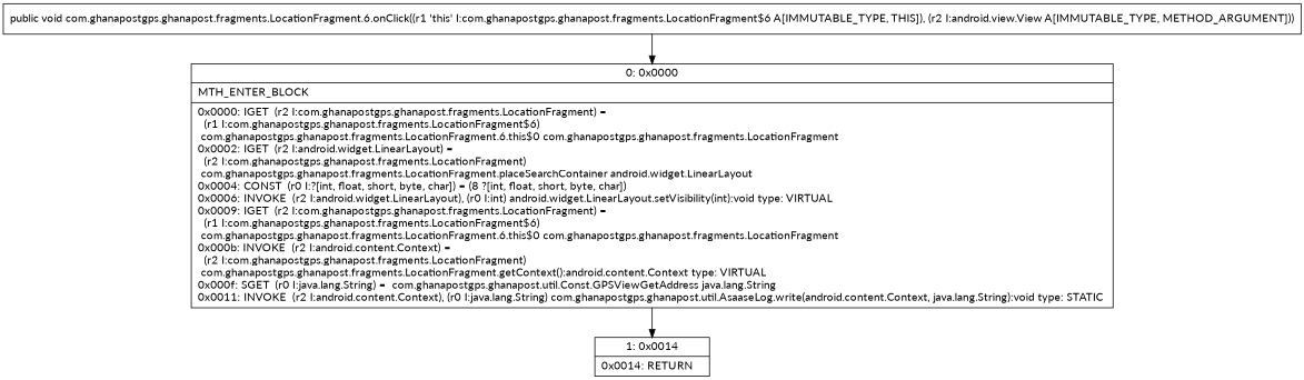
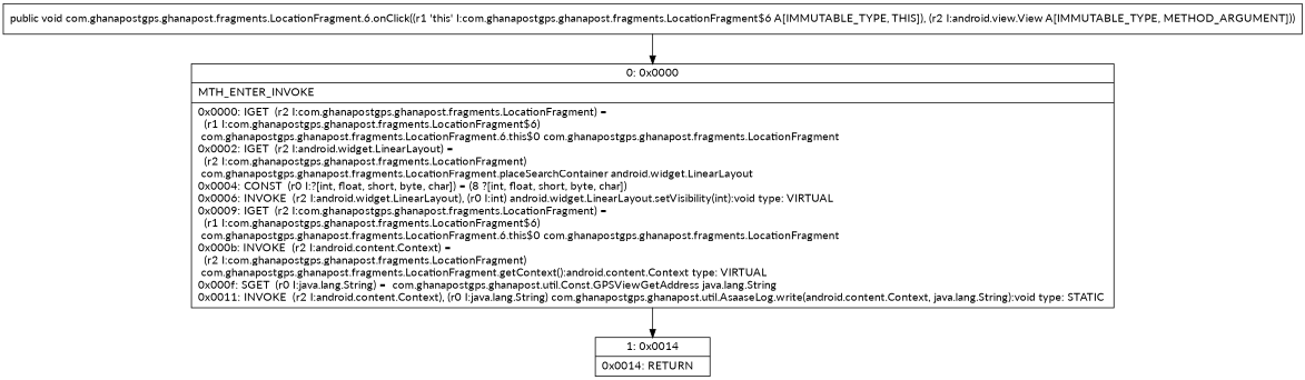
  digraph {
    fontname=Lato
    node [shape=record fontname=Lato]
    edge [fontname=Lato]
-   n1 [label="{0\:\ 0x0000|MTH_ENTER_BLOCK\l|0x0000: IGET  (r2 I:com.ghanapostgps.ghanapost.fragments.LocationFragment) = \l  (r1 I:com.ghanapostgps.ghanapost.fragments.LocationFragment$6)\l com.ghanapostgps.ghanapost.fragments.LocationFragment.6.this$0 com.ghanapostgps.ghanapost.fragments.LocationFragment \l0x0002: IGET  (r2 I:android.widget.LinearLayout) = \l  (r2 I:com.ghanapostgps.ghanapost.fragments.LocationFragment)\l com.ghanapostgps.ghanapost.fragments.LocationFragment.placeSearchContainer android.widget.LinearLayout \l0x0004: CONST  (r0 I:?[int, float, short, byte, char]) = (8 ?[int, float, short, byte, char]) \l0x0006: INVOKE  (r2 I:android.widget.LinearLayout), (r0 I:int) android.widget.LinearLayout.setVisibility(int):void type: VIRTUAL \l0x0009: IGET  (r2 I:com.ghanapostgps.ghanapost.fragments.LocationFragment) = \l  (r1 I:com.ghanapostgps.ghanapost.fragments.LocationFragment$6)\l com.ghanapostgps.ghanapost.fragments.LocationFragment.6.this$0 com.ghanapostgps.ghanapost.fragments.LocationFragment \l0x000b: INVOKE  (r2 I:android.content.Context) = \l  (r2 I:com.ghanapostgps.ghanapost.fragments.LocationFragment)\l com.ghanapostgps.ghanapost.fragments.LocationFragment.getContext():android.content.Context type: VIRTUAL \l0x000f: SGET  (r0 I:java.lang.String) =  com.ghanapostgps.ghanapost.util.Const.GPSViewGetAddress java.lang.String \l0x0011: INVOKE  (r2 I:android.content.Context), (r0 I:java.lang.String) com.ghanapostgps.ghanapost.util.AsaaseLog.write(android.content.Context, java.lang.String):void type: STATIC \l}"]
+   n1 [label="{0\:\ 0x0000|MTH_ENTER_INVOKE\l|0x0000: IGET  (r2 I:com.ghanapostgps.ghanapost.fragments.LocationFragment) = \l  (r1 I:com.ghanapostgps.ghanapost.fragments.LocationFragment$6)\l com.ghanapostgps.ghanapost.fragments.LocationFragment.6.this$0 com.ghanapostgps.ghanapost.fragments.LocationFragment \l0x0002: IGET  (r2 I:android.widget.LinearLayout) = \l  (r2 I:com.ghanapostgps.ghanapost.fragments.LocationFragment)\l com.ghanapostgps.ghanapost.fragments.LocationFragment.placeSearchContainer android.widget.LinearLayout \l0x0004: CONST  (r0 I:?[int, float, short, byte, char]) = (8 ?[int, float, short, byte, char]) \l0x0006: INVOKE  (r2 I:android.widget.LinearLayout), (r0 I:int) android.widget.LinearLayout.setVisibility(int):void type: VIRTUAL \l0x0009: IGET  (r2 I:com.ghanapostgps.ghanapost.fragments.LocationFragment) = \l  (r1 I:com.ghanapostgps.ghanapost.fragments.LocationFragment$6)\l com.ghanapostgps.ghanapost.fragments.LocationFragment.6.this$0 com.ghanapostgps.ghanapost.fragments.LocationFragment \l0x000b: INVOKE  (r2 I:android.content.Context) = \l  (r2 I:com.ghanapostgps.ghanapost.fragments.LocationFragment)\l com.ghanapostgps.ghanapost.fragments.LocationFragment.getContext():android.content.Context type: VIRTUAL \l0x000f: SGET  (r0 I:java.lang.String) =  com.ghanapostgps.ghanapost.util.Const.GPSViewGetAddress java.lang.String \l0x0011: INVOKE  (r2 I:android.content.Context), (r0 I:java.lang.String) com.ghanapostgps.ghanapost.util.AsaaseLog.write(android.content.Context, java.lang.String):void type: STATIC \l}"]
    n2 [label="{1\:\ 0x0014|0x0014: RETURN   \l}"]
    n3 [label="{public void com.ghanapostgps.ghanapost.fragments.LocationFragment.6.onClick((r1 'this' I:com.ghanapostgps.ghanapost.fragments.LocationFragment$6 A[IMMUTABLE_TYPE, THIS]), (r2 I:android.view.View A[IMMUTABLE_TYPE, METHOD_ARGUMENT])) }"]
    n1 -> n2
    n3 -> n1
  }
